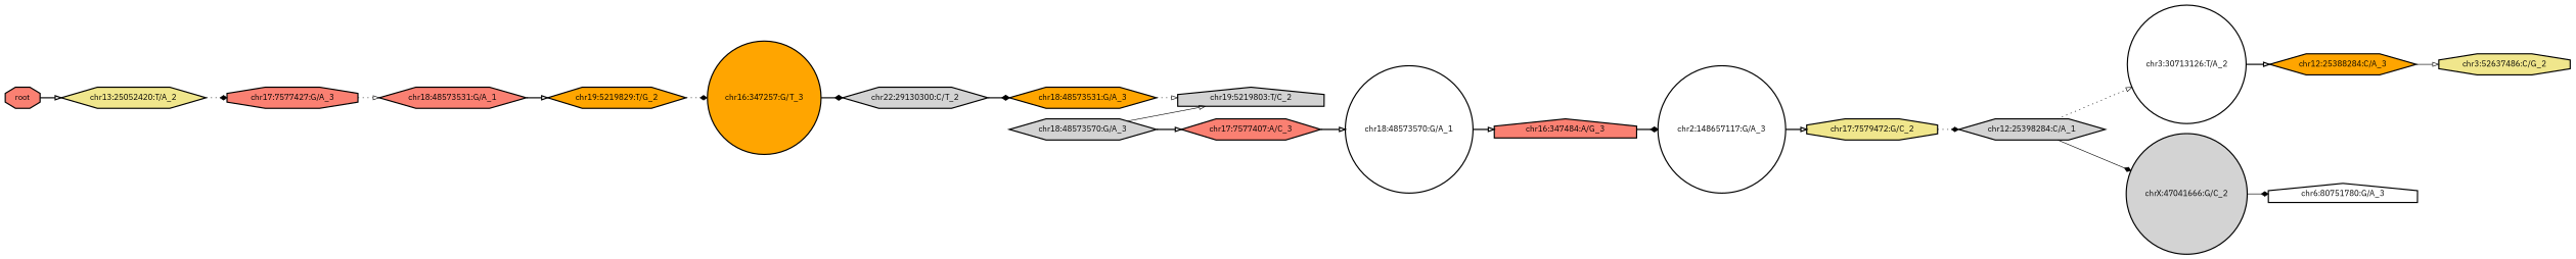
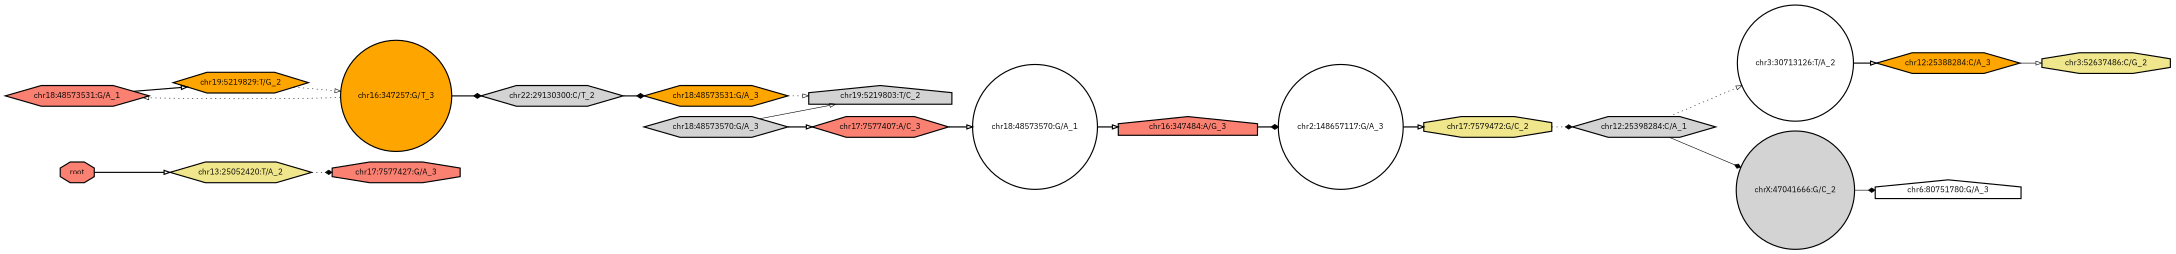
  digraph {
    fontname="IBM Plex Sans"
    rankdir=LR
    node [fillcolor=salmon fontname="IBM Plex Sans" shape=hexagon style="bold,filled"]
    edge [arrowhead=onormal fontname="IBM Plex Sans" style=bold]
    n1 [label=root shape=octagon]
    n2 [fillcolor=khaki label="chr13:25052420:T/A_2"]
    n3 [label="chr17:7577427:G/A_3" shape=octagon]
    n4 [label="chr18:48573531:G/A_1"]
    n5 [fillcolor=orange label="chr19:5219829:T/G_2"]
    n6 [fillcolor=orange label="chr16:347257:G/T_3" shape=circle]
    n7 [fillcolor=lightgrey label="chr22:29130300:C/T_2"]
    n8 [fillcolor=orange label="chr18:48573531:G/A_3"]
    n9 [fillcolor=lightgrey label="chr19:5219803:T/C_2" shape=house]
    n10 [fillcolor=lightgrey label="chr18:48573570:G/A_3"]
    n11 [label="chr17:7577407:A/C_3"]
    n12 [fillcolor=white label="chr18:48573570:G/A_1" shape=circle]
    n13 [label="chr16:347484:A/G_3" shape=house]
    n14 [fillcolor=white label="chr2:148657117:G/A_3" shape=circle]
    n15 [fillcolor=khaki label="chr17:7579472:G/C_2" shape=octagon]
    n16 [fillcolor=lightgrey label="chr12:25398284:C/A_1"]
    n17 [fillcolor=white label="chr3:30713126:T/A_2" shape=circle]
    n18 [fillcolor=lightgrey label="chrX:47041666:G/C_2" shape=circle]
    n19 [fillcolor=orange label="chr12:25388284:C/A_3"]
    n20 [fillcolor=white label="chr6:80751780:G/A_3" shape=house]
    n21 [fillcolor=khaki label="chr3:52637486:C/G_2" shape=octagon]
    n1 -> n2
    n2 -> n3 [arrowhead=diamond style=dotted]
-   n3 -> n4 [style=dotted]
+   n6 -> n4 [style=dotted]
    n4 -> n5
-   n5 -> n6 [arrowhead=diamond style=dotted]
+   n5 -> n6 [style=dotted]
    n6 -> n7 [arrowhead=diamond]
    n7 -> n8 [arrowhead=diamond]
    n8 -> n9 [style=dotted]
    n10 -> n9 [style=solid]
    n10 -> n11
    n11 -> n12
    n12 -> n13
    n13 -> n14 [arrowhead=diamond]
    n14 -> n15
    n15 -> n16 [arrowhead=diamond style=dotted]
    n16 -> n17 [style=dotted]
    n16 -> n18 [arrowhead=diamond style=solid]
    n17 -> n19
    n18 -> n20 [arrowhead=diamond style=solid]
    n19 -> n21 [style=solid]
  }
